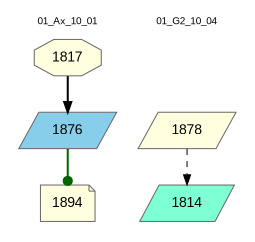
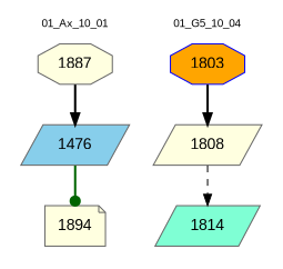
  digraph {
    fontname="Liberation Sans"
    node [color=gray40 fillcolor=lightyellow fontname="Liberation Sans" shape=parallelogram style=filled]
    edge [arrowhead=normal color=black fontname="Liberation Sans" style=bold]
-   n1 [label=1817 shape=octagon]
-   n2 [fillcolor=skyblue label=1876]
+   n1 [label=1887 shape=octagon]
+   n2 [fillcolor=skyblue label=1476]
    n3 [label=1894 shape=note]
-   n5 [label=1878]
+   n4 [color=blue fillcolor=orange label=1803 shape=octagon]
+   n5 [label=1808]
    n6 [fillcolor=aquamarine label=1814]
    subgraph cluster_1 {
      color=white
      fontsize=10
      label="01_Ax_10_01"
      n1
      n2
      n3
    }
    subgraph cluster_2 {
      color=white
      fontsize=10
-     label="01_G2_10_04"
+     label="01_G5_10_04"
+     n4
      n5
      n6
    }
    n1 -> n2
    n2 -> n3 [arrowhead=dot color=darkgreen]
+   n4 -> n5
    n5 -> n6 [style=dashed]
  }
